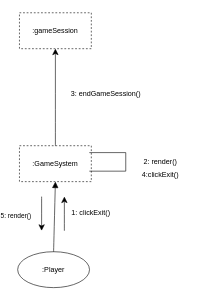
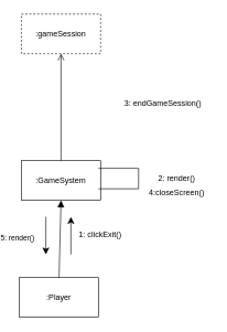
  <mxCell id="0" />
  <mxCell id="1" parent="0" />
- <mxCell id="2" value=":Player" style="ellipse;whiteSpace=wrap;html=1;" vertex="1" parent="1"><mxGeometry x="24" y="419" width="120" height="60" as="geometry" /></mxCell>
+ <mxCell id="2" value=":Player" style="rounded=0;whiteSpace=wrap;html=1;" vertex="1" parent="1"><mxGeometry x="24" y="419" width="120" height="60" as="geometry" /></mxCell>
  <mxCell id="3" value=":gameSession" style="rounded=0;whiteSpace=wrap;html=1;dashed=1;" vertex="1" parent="1"><mxGeometry x="27" y="20" width="120" height="60" as="geometry" /></mxCell>
- <mxCell id="4" value=":GameSystem" style="rounded=0;whiteSpace=wrap;html=1;dashed=1;" vertex="1" parent="1"><mxGeometry x="27" y="242" width="120" height="60" as="geometry" /></mxCell>
- <mxCell id="5" value="" style="endArrow=classic;html=1;rounded=0;fontSize=12;startSize=8;endSize=8;curved=1;entryX=0.5;entryY=1;entryDx=0;entryDy=0;exitX=0.5;exitY=0;exitDx=0;exitDy=0;" edge="1" parent="1" source="4" target="3"><mxGeometry width="50" height="50" relative="1" as="geometry"><mxPoint x="264" y="295" as="sourcePoint" /><mxPoint x="314" y="245" as="targetPoint" /></mxGeometry></mxCell>
+ <mxCell id="4" value=":GameSystem" style="rounded=0;whiteSpace=wrap;html=1;" vertex="1" parent="1"><mxGeometry x="27" y="242" width="120" height="60" as="geometry" /></mxCell>
+ <mxCell id="5" value="" style="endArrow=open;html=1;rounded=0;fontSize=12;startSize=8;endSize=8;curved=1;entryX=0.5;entryY=1;entryDx=0;entryDy=0;exitX=0.5;exitY=0;exitDx=0;exitDy=0;" edge="1" parent="1" source="4" target="3"><mxGeometry width="50" height="50" relative="1" as="geometry"><mxPoint x="264" y="295" as="sourcePoint" /><mxPoint x="314" y="245" as="targetPoint" /></mxGeometry></mxCell>
  <mxCell id="6" value="" style="endArrow=block;html=1;rounded=0;fontSize=12;startSize=8;endSize=8;curved=1;entryX=0.5;entryY=1;entryDx=0;entryDy=0;exitX=0.5;exitY=0;exitDx=0;exitDy=0;" edge="1" parent="1" source="2" target="4"><mxGeometry width="50" height="50" relative="1" as="geometry"><mxPoint x="264" y="295" as="sourcePoint" /><mxPoint x="314" y="245" as="targetPoint" /></mxGeometry></mxCell>
- <mxCell id="7" value="3: endGameSession()" style="text;html=1;align=center;verticalAlign=middle;resizable=0;points=[];autosize=1;strokeColor=none;fillColor=none;" vertex="1" parent="1"><mxGeometry x="101" y="140" width="140" height="30" as="geometry" /></mxCell>
+ <mxCell id="7" value="3: endGameSession()" style="text;html=1;align=center;verticalAlign=middle;resizable=0;points=[];autosize=1;strokeColor=none;fillColor=none;" vertex="1" parent="1"><mxGeometry x="171" y="140" width="140" height="30" as="geometry" /></mxCell>
  <mxCell id="8" value="" style="endArrow=classic;html=1;rounded=0;fontSize=12;startSize=8;endSize=8;curved=1;" edge="1" parent="1"><mxGeometry width="50" height="50" relative="1" as="geometry"><mxPoint x="102" y="384" as="sourcePoint" /><mxPoint x="102" y="327" as="targetPoint" /></mxGeometry></mxCell>
  <mxCell id="9" value="" style="endArrow=classic;html=1;rounded=0;fontSize=12;startSize=8;endSize=8;curved=1;" edge="1" parent="1"><mxGeometry width="50" height="50" relative="1" as="geometry"><mxPoint x="64" y="327" as="sourcePoint" /><mxPoint x="64" y="384" as="targetPoint" /></mxGeometry></mxCell>
  <mxCell id="10" value="1: clickExit()" style="text;html=1;align=center;verticalAlign=middle;resizable=0;points=[];autosize=1;strokeColor=none;fillColor=none;" vertex="1" parent="1"><mxGeometry x="101" y="339" width="90" height="30" as="geometry" /></mxCell>
  <mxCell id="11" value="5: render()" style="edgeLabel;html=1;align=center;verticalAlign=middle;resizable=0;points=[];" vertex="1" connectable="0" parent="1"><mxGeometry x="20" y="359" as="geometry" /></mxCell>
  <mxCell id="12" value="" style="shape=partialRectangle;whiteSpace=wrap;html=1;bottom=1;right=1;left=1;top=0;fillColor=none;routingCenterX=-0.5;rotation=-90;" vertex="1" parent="1"><mxGeometry x="159" y="239" width="31" height="60" as="geometry" /></mxCell>
  <mxCell id="13" value="2: render()" style="text;html=1;align=center;verticalAlign=middle;resizable=0;points=[];autosize=1;strokeColor=none;fillColor=none;" vertex="1" parent="1"><mxGeometry x="212" y="254" width="100" height="30" as="geometry" /></mxCell>
- <mxCell id="14" value="4:clickExit()" style="text;html=1;align=center;verticalAlign=middle;resizable=0;points=[];autosize=1;strokeColor=none;fillColor=none;" vertex="1" parent="1"><mxGeometry x="207" y="275" width="110" height="30" as="geometry" /></mxCell>
+ <mxCell id="14" value="4:closeScreen()" style="text;html=1;align=center;verticalAlign=middle;resizable=0;points=[];autosize=1;strokeColor=none;fillColor=none;" vertex="1" parent="1"><mxGeometry x="207" y="275" width="110" height="30" as="geometry" /></mxCell>
